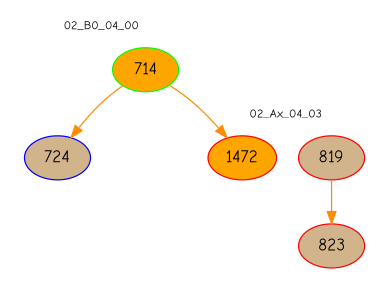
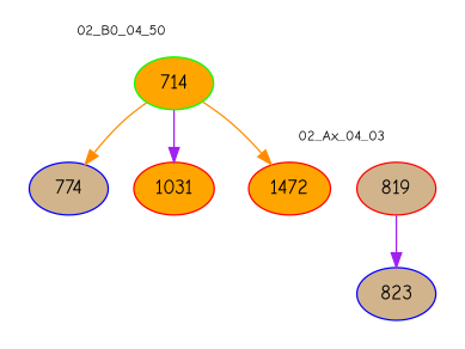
  digraph {
    fontname="Comic Neue"
    node [color=red fillcolor=tan fontname="Comic Neue" style=filled]
    edge [color=purple fontname="Comic Neue"]
    n1 [label=819]
-   n2 [label=823]
+   n2 [color=blue label=823]
    n3 [fillcolor=orange label=1472]
    n4 [color=green fillcolor=orange label=714]
-   n5 [color=blue label=724]
+   n5 [color=blue label=774]
+   n6 [fillcolor=orange label=1031]
    subgraph cluster_1 {
      color=white
      fontsize=10
      label="02_Ax_04_03"
      n1
      n2
      n3
    }
    subgraph cluster_2 {
      color=white
      fontsize=10
-     label="02_B0_04_00"
+     label="02_B0_04_50"
      n4
      n5
+     n6
    }
-   n1 -> n2 [color=darkorange]
+   n1 -> n2
    n4 -> n3 [color=darkorange]
    n4 -> n5 [color=darkorange]
+   n4 -> n6
  }
